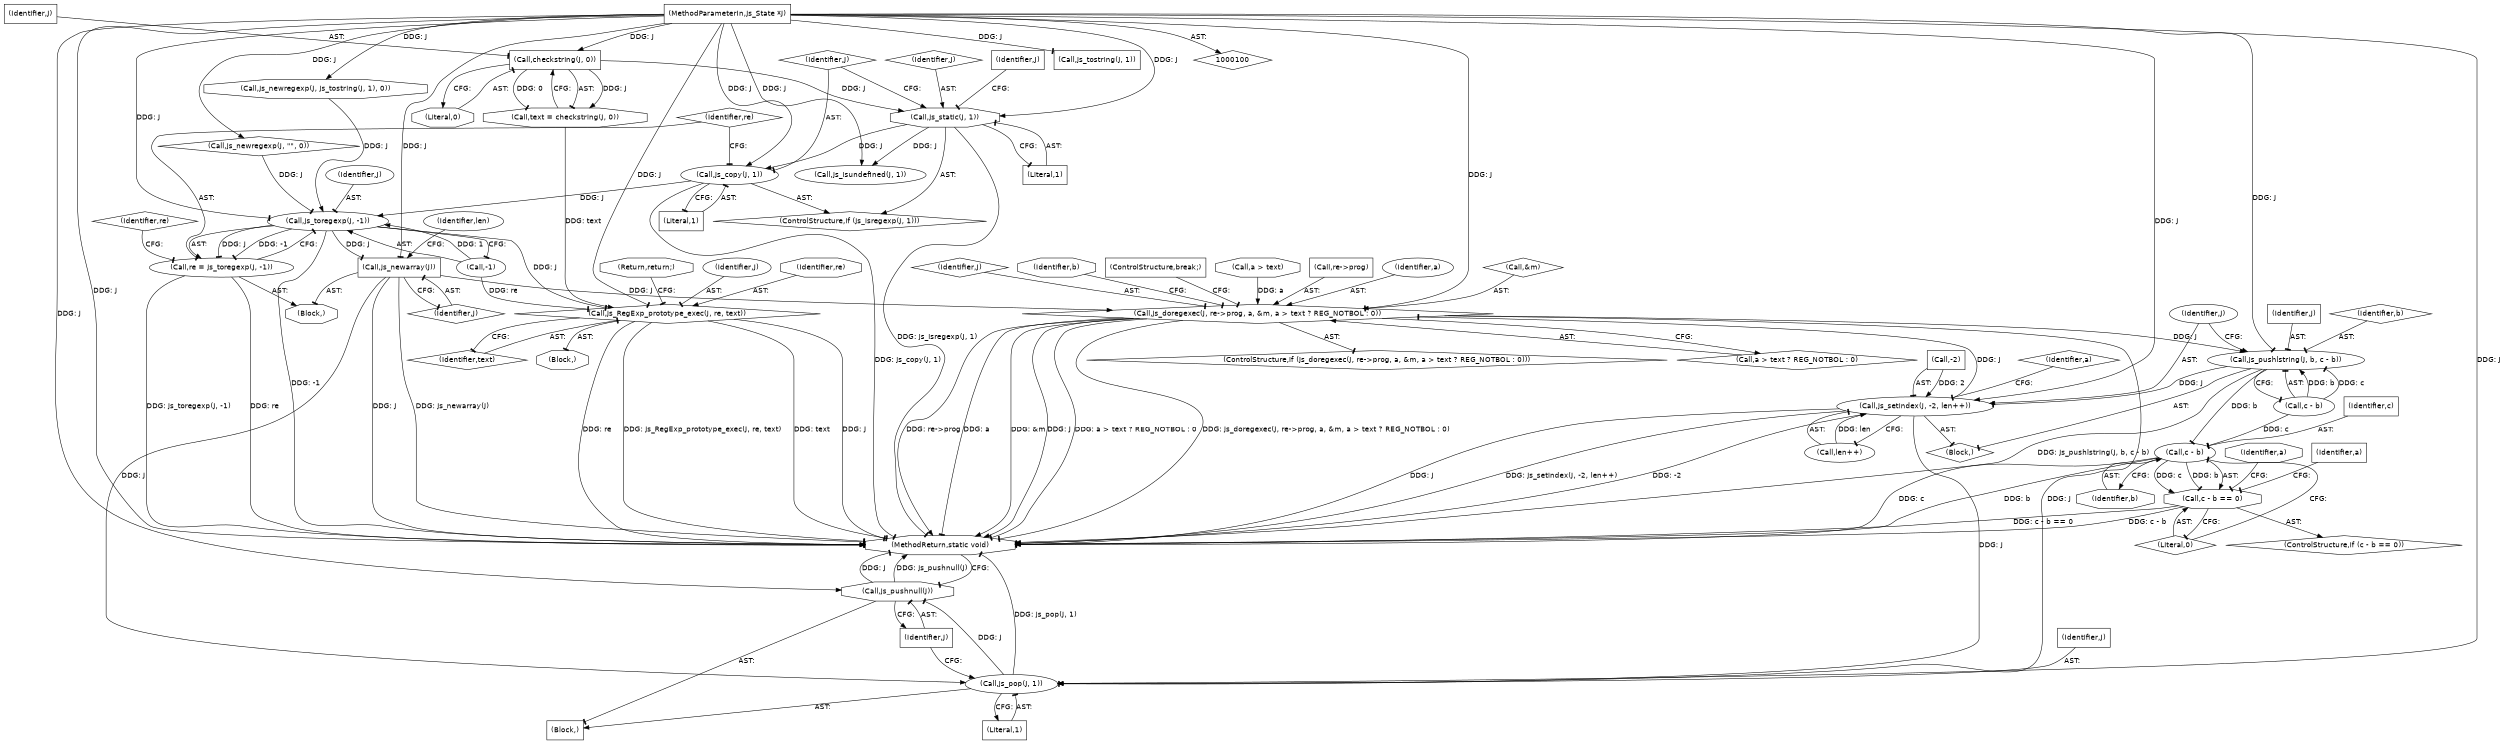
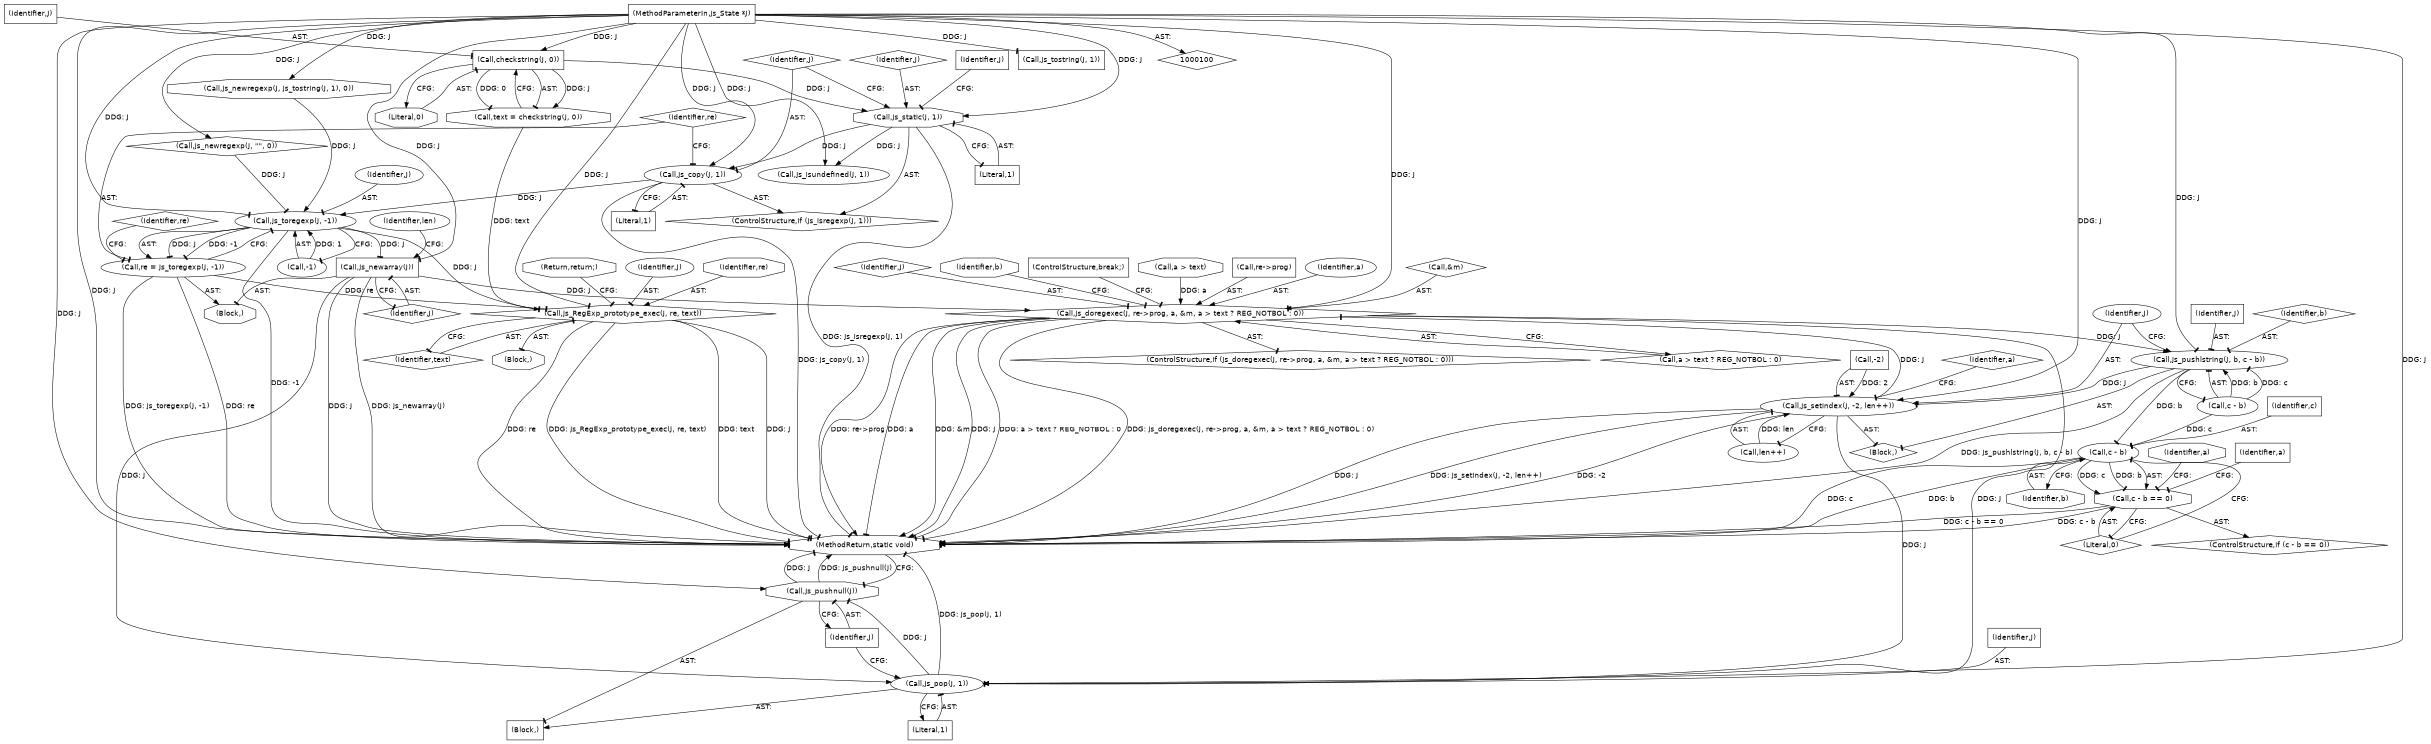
  digraph {
    fontname="DejaVu Sans"
    node [fontname="DejaVu Sans" shape=diamond]
    edge [arrowhead=tee fontname="DejaVu Sans"]
    n1 [label="(Call,js_copy(J, 1))" shape=ellipse]
    n2 [label="(Call,js_toregexp(J, -1))" shape=ellipse]
    n3 [label="(MethodReturn,static void)" shape=octagon]
    n4 [label="(ControlStructure,if (js_isregexp(J, 1)))"]
    n5 [label="(Literal,1)" shape=box]
    n6 [label="(Call,js_RegExp_prototype_exec(J, re, text))"]
    n7 [label="(Call,js_newarray(J))" shape=box]
    n8 [label="(Call,re = js_toregexp(J, -1))" shape=ellipse]
    n9 [label="(Call,-1)" shape=ellipse]
    n10 [label="(Call,js_pushnull(J))" shape=octagon]
    n11 [label="(Call,js_static(J, 1))" shape=octagon]
    n12 [label="(Call,js_isundefined(J, 1))" shape=ellipse]
    n13 [label="(Literal,1)" shape=box]
    n14 [label="(Call,checkstring(J, 0))" shape=box]
    n15 [label="(Call,text = checkstring(J, 0))" shape=octagon]
    n16 [label="(Literal,0)" shape=octagon]
    n17 [label="(MethodParameterIn,js_State *J)" shape=box]
    n18 [label="(Call,js_doregexec(J, re->prog, a, &m, a > text ? REG_NOTBOL : 0))"]
    n19 [label="(Call,js_pushlstring(J, b, c - b))" shape=ellipse]
    n20 [label="(Call,js_setindex(J, -2, len++))" shape=ellipse]
    n21 [label="(Call,js_pop(J, 1))" shape=ellipse]
    n22 [label="(Call,js_newregexp(J, js_tostring(J, 1), 0))" shape=octagon]
    n23 [label="(Call,js_tostring(J, 1))" shape=box]
    n24 [label="(Call,js_newregexp(J, \"\", 0))"]
    1000100
    n26 [label="(Identifier,text)"]
    n27 [label="(Block,)" shape=octagon]
    n28 [label="(Block,)" shape=octagon]
    n29 [label="(Identifier,J)"]
    n30 [label="(ControlStructure,if (js_doregexec(J, re->prog, a, &m, a > text ? REG_NOTBOL : 0)))"]
    n31 [label="(Call,a > text ? REG_NOTBOL : 0)"]
    n32 [label="(Call,c - b)" shape=ellipse]
    n33 [label="(Call,c - b)" shape=ellipse]
    n34 [label="(Block,)"]
    n35 [label="(Call,len++)" shape=ellipse]
    n36 [label="(Block,)" shape=box]
    n37 [label="(Literal,1)" shape=box]
    n38 [label="(Identifier,J)" shape=box]
    n39 [label="(Call,c - b == 0)" shape=octagon]
    n40 [label="(Identifier,b)" shape=octagon]
    n41 [label="(Literal,0)"]
    n42 [label="(ControlStructure,if (c - b == 0))"]
    n43 [label="(Call,&m)"]
    n44 [label="(Identifier,J)"]
    n45 [label="(Identifier,J)" shape=ellipse]
    n46 [label="(Identifier,b)" shape=octagon]
    n47 [label="(Identifier,J)" shape=ellipse]
    n48 [label="(Identifier,J)" shape=box]
    n49 [label="(Return,return;)" shape=octagon]
    n50 [label="(ControlStructure,break;)" shape=box]
    n51 [label="(Identifier,a)" shape=octagon]
    n52 [label="(Identifier,len)" shape=ellipse]
    n53 [label="(Identifier,J)"]
    n54 [label="(Identifier,re)"]
    n55 [label="(Identifier,a)" shape=box]
    n56 [label="(Call,-2)" shape=box]
    n57 [label="(Call,a > text)" shape=octagon]
    n58 [label="(Identifier,J)" shape=box]
    n59 [label="(Identifier,b)"]
    n60 [label="(Call,re->prog)" shape=box]
    n61 [label="(Identifier,J)" shape=box]
    n62 [label="(Identifier,c)" shape=box]
    n63 [label="(Identifier,J)"]
    n64 [label="(Identifier,J)" shape=ellipse]
    n65 [label="(Identifier,re)" shape=octagon]
    n66 [label="(Identifier,J)" shape=box]
    n67 [label="(Identifier,a)"]
    n68 [label="(Identifier,re)"]
    n69 [label="(Identifier,a)" shape=ellipse]
    n1 -> n2 [arrowhead=normal label="DDG: J"]
    n1 -> n3 [label="DDG: js_copy(J, 1)"]
    n1 -> n4 [arrowhead=normal label="AST: "]
    n1 -> n5 [label="CFG: "]
    n2 -> n3 [arrowhead=normal label="DDG: -1"]
    n2 -> n6 [label="DDG: J"]
    n2 -> n7 [label="DDG: J"]
    n2 -> n8 [arrowhead=normal label="AST: "]
    n2 -> n8 [label="DDG: J"]
    n2 -> n8 [label="DDG: -1"]
    n2 -> n9 [label="CFG: "]
    n3 -> n10 [label="CFG: "]
    n5 -> n1 [label="AST: "]
    n6 -> n3 [label="DDG: J"]
    n6 -> n3 [label="DDG: re"]
    n6 -> n3 [label="DDG: js_RegExp_prototype_exec(J, re, text)"]
    n6 -> n3 [label="DDG: text"]
    n6 -> n26 [label="CFG: "]
    n6 -> n27 [label="AST: "]
    n7 -> n3 [arrowhead=normal label="DDG: J"]
    n7 -> n3 [label="DDG: js_newarray(J)"]
    n7 -> n18 [arrowhead=normal label="DDG: J"]
    n7 -> n21 [arrowhead=normal label="DDG: J"]
    n7 -> n28 [label="AST: "]
    n7 -> n29 [label="CFG: "]
    n8 -> n2 [label="CFG: "]
    n8 -> n3 [arrowhead=normal label="DDG: js_toregexp(J, -1)"]
    n8 -> n3 [label="DDG: re"]
-   n9 -> n6 [label="DDG: re"]
+   n8 -> n6 [label="DDG: re"]
    n8 -> n28 [arrowhead=normal label="AST: "]
    n9 -> n2 [arrowhead=normal label="AST: "]
    n9 -> n2 [arrowhead=normal label="DDG: 1"]
    n10 -> n3 [label="DDG: J"]
    n10 -> n3 [arrowhead=normal label="DDG: js_pushnull(J)"]
    n10 -> n36 [label="AST: "]
    n10 -> n38 [arrowhead=normal label="CFG: "]
    n11 -> n1 [arrowhead=normal label="DDG: J"]
    n11 -> n3 [label="DDG: js_isregexp(J, 1)"]
    n11 -> n4 [arrowhead=normal label="AST: "]
    n11 -> n12 [arrowhead=normal label="DDG: J"]
    n11 -> n13 [label="CFG: "]
    n13 -> n11 [label="AST: "]
    n14 -> n11 [arrowhead=normal label="DDG: J"]
    n14 -> n15 [label="AST: "]
    n14 -> n15 [arrowhead=normal label="DDG: J"]
    n14 -> n15 [label="DDG: 0"]
    n14 -> n16 [arrowhead=normal label="CFG: "]
    n15 -> n6 [arrowhead=normal label="DDG: text"]
    n15 -> n14 [arrowhead=normal label="CFG: "]
    n16 -> n14 [label="AST: "]
    n17 -> n1 [arrowhead=normal label="DDG: J"]
    n17 -> n2 [label="DDG: J"]
    n17 -> n3 [label="DDG: J"]
    n17 -> n6 [label="DDG: J"]
    n17 -> n7 [label="DDG: J"]
    n17 -> n10 [arrowhead=normal label="DDG: J"]
    n17 -> n11 [arrowhead=normal label="DDG: J"]
    n17 -> n12 [arrowhead=normal label="DDG: J"]
    n17 -> n14 [arrowhead=normal label="DDG: J"]
    n17 -> n18 [label="DDG: J"]
    n17 -> n19 [label="DDG: J"]
    n17 -> n20 [arrowhead=normal label="DDG: J"]
    n17 -> n21 [arrowhead=normal label="DDG: J"]
    n17 -> n22 [arrowhead=normal label="DDG: J"]
    n17 -> n23 [label="DDG: J"]
    n17 -> n24 [arrowhead=normal label="DDG: J"]
    n17 -> 1000100 [arrowhead=normal label="AST: "]
    n18 -> n3 [arrowhead=normal label="DDG: re->prog"]
    n18 -> n3 [label="DDG: a"]
    n18 -> n3 [arrowhead=normal label="DDG: &m"]
    n18 -> n3 [arrowhead=normal label="DDG: J"]
    n18 -> n3 [label="DDG: a > text ? REG_NOTBOL : 0"]
    n18 -> n3 [label="DDG: js_doregexec(J, re->prog, a, &m, a > text ? REG_NOTBOL : 0)"]
    n18 -> n19 [arrowhead=normal label="DDG: J"]
    n18 -> n21 [arrowhead=normal label="DDG: J"]
    n18 -> n30 [label="AST: "]
    n18 -> n31 [arrowhead=normal label="CFG: "]
    n19 -> n3 [arrowhead=normal label="DDG: js_pushlstring(J, b, c - b)"]
    n19 -> n20 [label="DDG: J"]
    n19 -> n32 [label="DDG: b"]
    n19 -> n33 [label="CFG: "]
    n19 -> n34 [label="AST: "]
    n20 -> n3 [label="DDG: J"]
    n20 -> n3 [arrowhead=normal label="DDG: js_setindex(J, -2, len++)"]
    n20 -> n3 [label="DDG: -2"]
    n20 -> n18 [label="DDG: J"]
    n20 -> n21 [label="DDG: J"]
    n20 -> n34 [label="AST: "]
    n20 -> n35 [label="CFG: "]
    n21 -> n3 [label="DDG: js_pop(J, 1)"]
    n21 -> n10 [label="DDG: J"]
    n21 -> n36 [arrowhead=normal label="AST: "]
    n21 -> n37 [arrowhead=normal label="CFG: "]
    n22 -> n2 [arrowhead=normal label="DDG: J"]
    n24 -> n2 [label="DDG: J"]
    n26 -> n6 [label="AST: "]
    n29 -> n7 [label="AST: "]
    n31 -> n18 [arrowhead=normal label="AST: "]
    n32 -> n3 [label="DDG: b"]
    n32 -> n3 [arrowhead=normal label="DDG: c"]
    n32 -> n39 [arrowhead=normal label="AST: "]
    n32 -> n39 [arrowhead=normal label="DDG: c"]
    n32 -> n39 [label="DDG: b"]
    n32 -> n40 [arrowhead=normal label="CFG: "]
    n33 -> n19 [label="AST: "]
    n33 -> n19 [arrowhead=normal label="DDG: b"]
    n33 -> n19 [label="DDG: c"]
    n33 -> n32 [label="DDG: c"]
    n35 -> n20 [label="AST: "]
    n35 -> n20 [arrowhead=normal label="DDG: len"]
    n37 -> n21 [label="AST: "]
    n38 -> n10 [label="AST: "]
    n38 -> n21 [arrowhead=normal label="CFG: "]
    n39 -> n3 [label="DDG: c - b == 0"]
    n39 -> n3 [arrowhead=normal label="DDG: c - b"]
    n39 -> n41 [label="CFG: "]
    n39 -> n42 [arrowhead=normal label="AST: "]
    n40 -> n32 [arrowhead=normal label="AST: "]
    n41 -> n32 [label="CFG: "]
    n41 -> n39 [arrowhead=normal label="AST: "]
    n43 -> n18 [arrowhead=normal label="AST: "]
    n44 -> n18 [label="AST: "]
    n45 -> n2 [label="AST: "]
    n46 -> n18 [label="CFG: "]
    n47 -> n19 [arrowhead=normal label="CFG: "]
    n47 -> n20 [arrowhead=normal label="AST: "]
    n48 -> n14 [label="AST: "]
    n49 -> n6 [label="CFG: "]
    n50 -> n18 [label="CFG: "]
    n51 -> n39 [label="CFG: "]
    n52 -> n7 [arrowhead=normal label="CFG: "]
    n53 -> n11 [arrowhead=normal label="AST: "]
    n54 -> n8 [label="CFG: "]
    n55 -> n39 [label="CFG: "]
    n56 -> n20 [label="AST: "]
    n56 -> n20 [arrowhead=normal label="DDG: 2"]
    n57 -> n18 [arrowhead=normal label="DDG: a"]
    n58 -> n19 [label="AST: "]
    n59 -> n19 [label="AST: "]
    n60 -> n18 [arrowhead=normal label="AST: "]
    n61 -> n21 [arrowhead=normal label="AST: "]
    n62 -> n32 [label="AST: "]
    n63 -> n1 [label="AST: "]
    n63 -> n11 [arrowhead=normal label="CFG: "]
    n64 -> n6 [label="AST: "]
    n65 -> n6 [arrowhead=normal label="AST: "]
    n66 -> n11 [label="CFG: "]
    n67 -> n20 [label="CFG: "]
    n68 -> n1 [label="CFG: "]
    n68 -> n8 [label="AST: "]
    n69 -> n18 [arrowhead=normal label="AST: "]
  }
